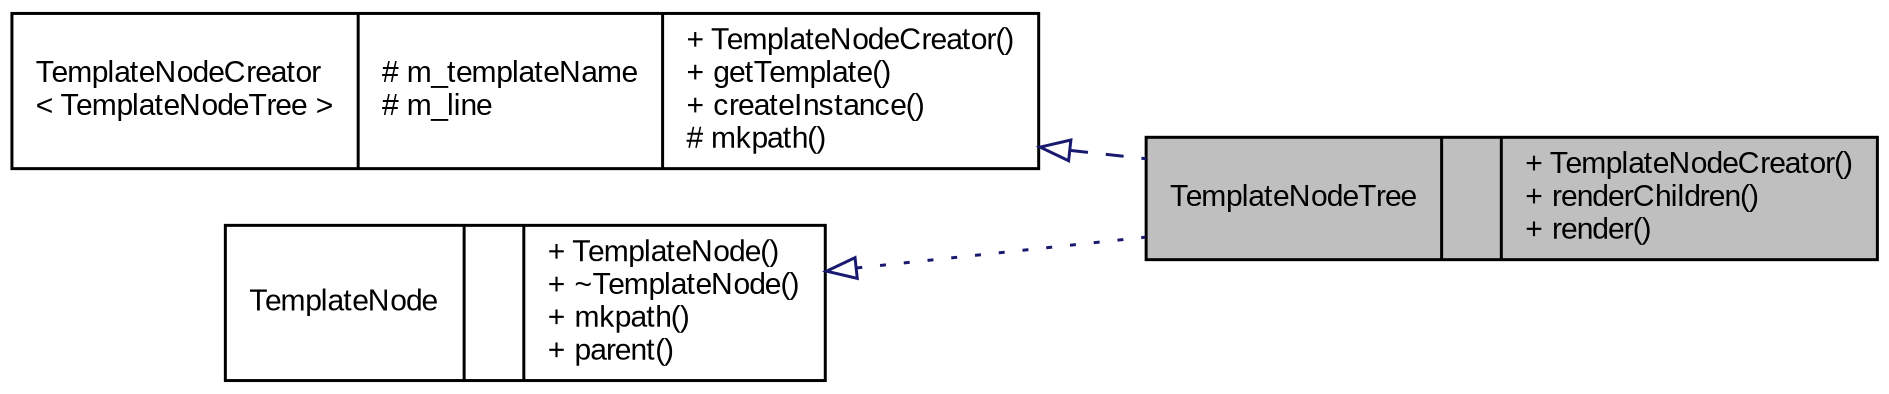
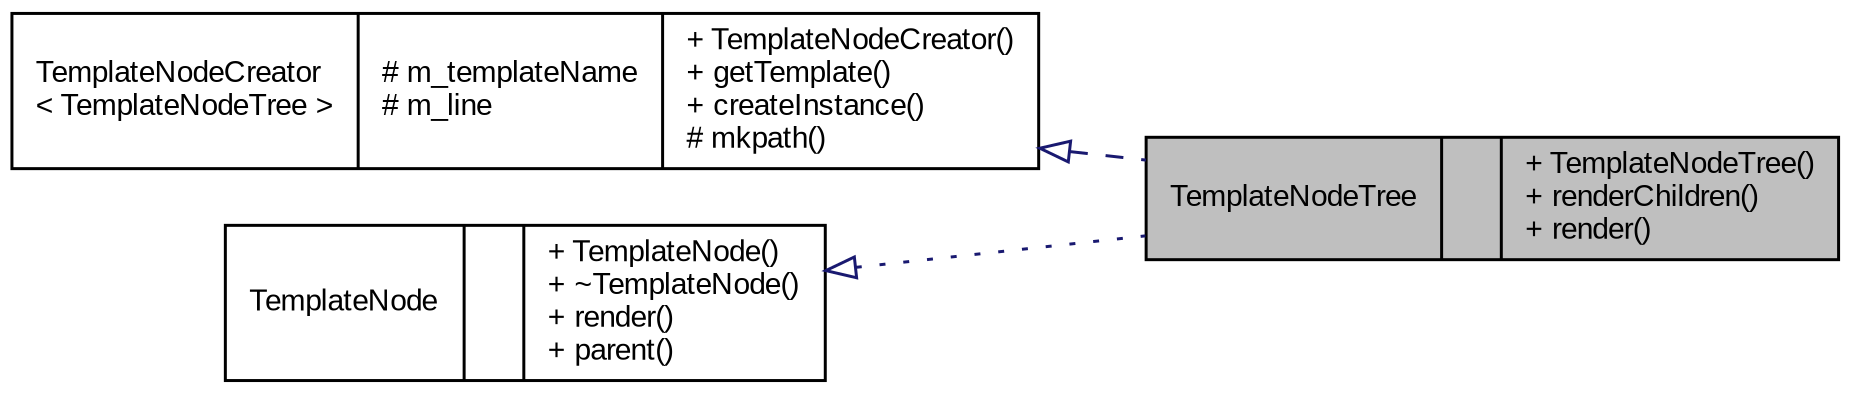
  digraph {
    fontname="Liberation Sans"
    rankdir=LR
    node [color=black fillcolor=white fontname="Liberation Sans" fontsize=10 shape=record style=filled]
    edge [arrowtail=onormal color=midnightblue dir=back fontname="Liberation Sans" fontsize=10 labelfontname=Helvetica labelfontsize=10]
-   n1 [fillcolor=grey75 fontcolor=black height=0.2 label="{TemplateNodeTree\n||+ TemplateNodeCreator()\l+ renderChildren()\l+ render()\l}" width=0.4]
+   n1 [fillcolor=grey75 fontcolor=black height=0.2 label="{TemplateNodeTree\n||+ TemplateNodeTree()\l+ renderChildren()\l+ render()\l}" width=0.4]
    n2 [height=0.2 label="{TemplateNodeCreator\l\< TemplateNodeTree \>\n|# m_templateName\l# m_line\l|+ TemplateNodeCreator()\l+ getTemplate()\l+ createInstance()\l# mkpath()\l}" width=0.4]
-   n3 [height=0.2 label="{TemplateNode\n||+ TemplateNode()\l+ ~TemplateNode()\l+ mkpath()\l+ parent()\l}" width=0.4]
+   n3 [height=0.2 label="{TemplateNode\n||+ TemplateNode()\l+ ~TemplateNode()\l+ render()\l+ parent()\l}" width=0.4]
    n2 -> n1 [style=dashed]
    n3 -> n1 [style=dotted]
  }
